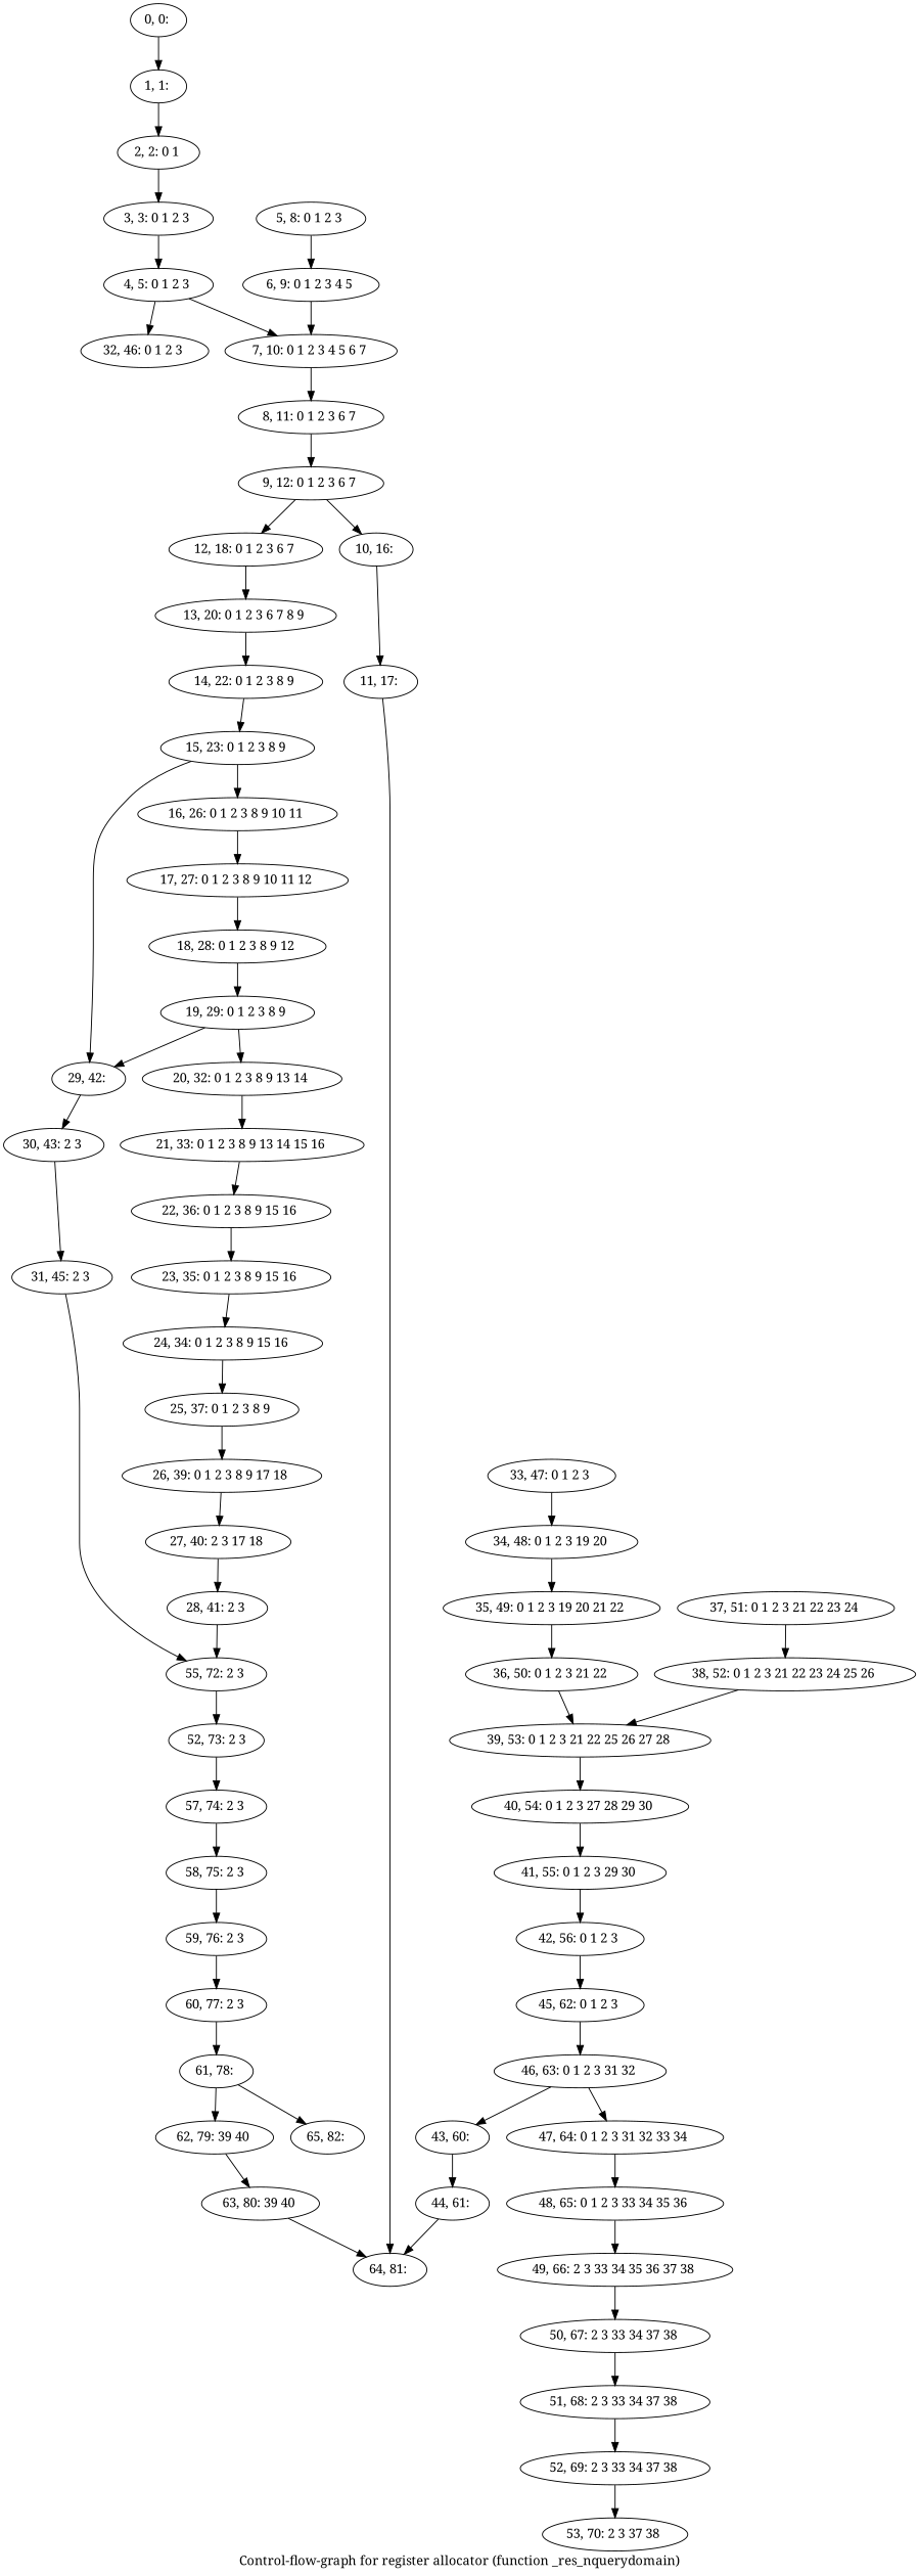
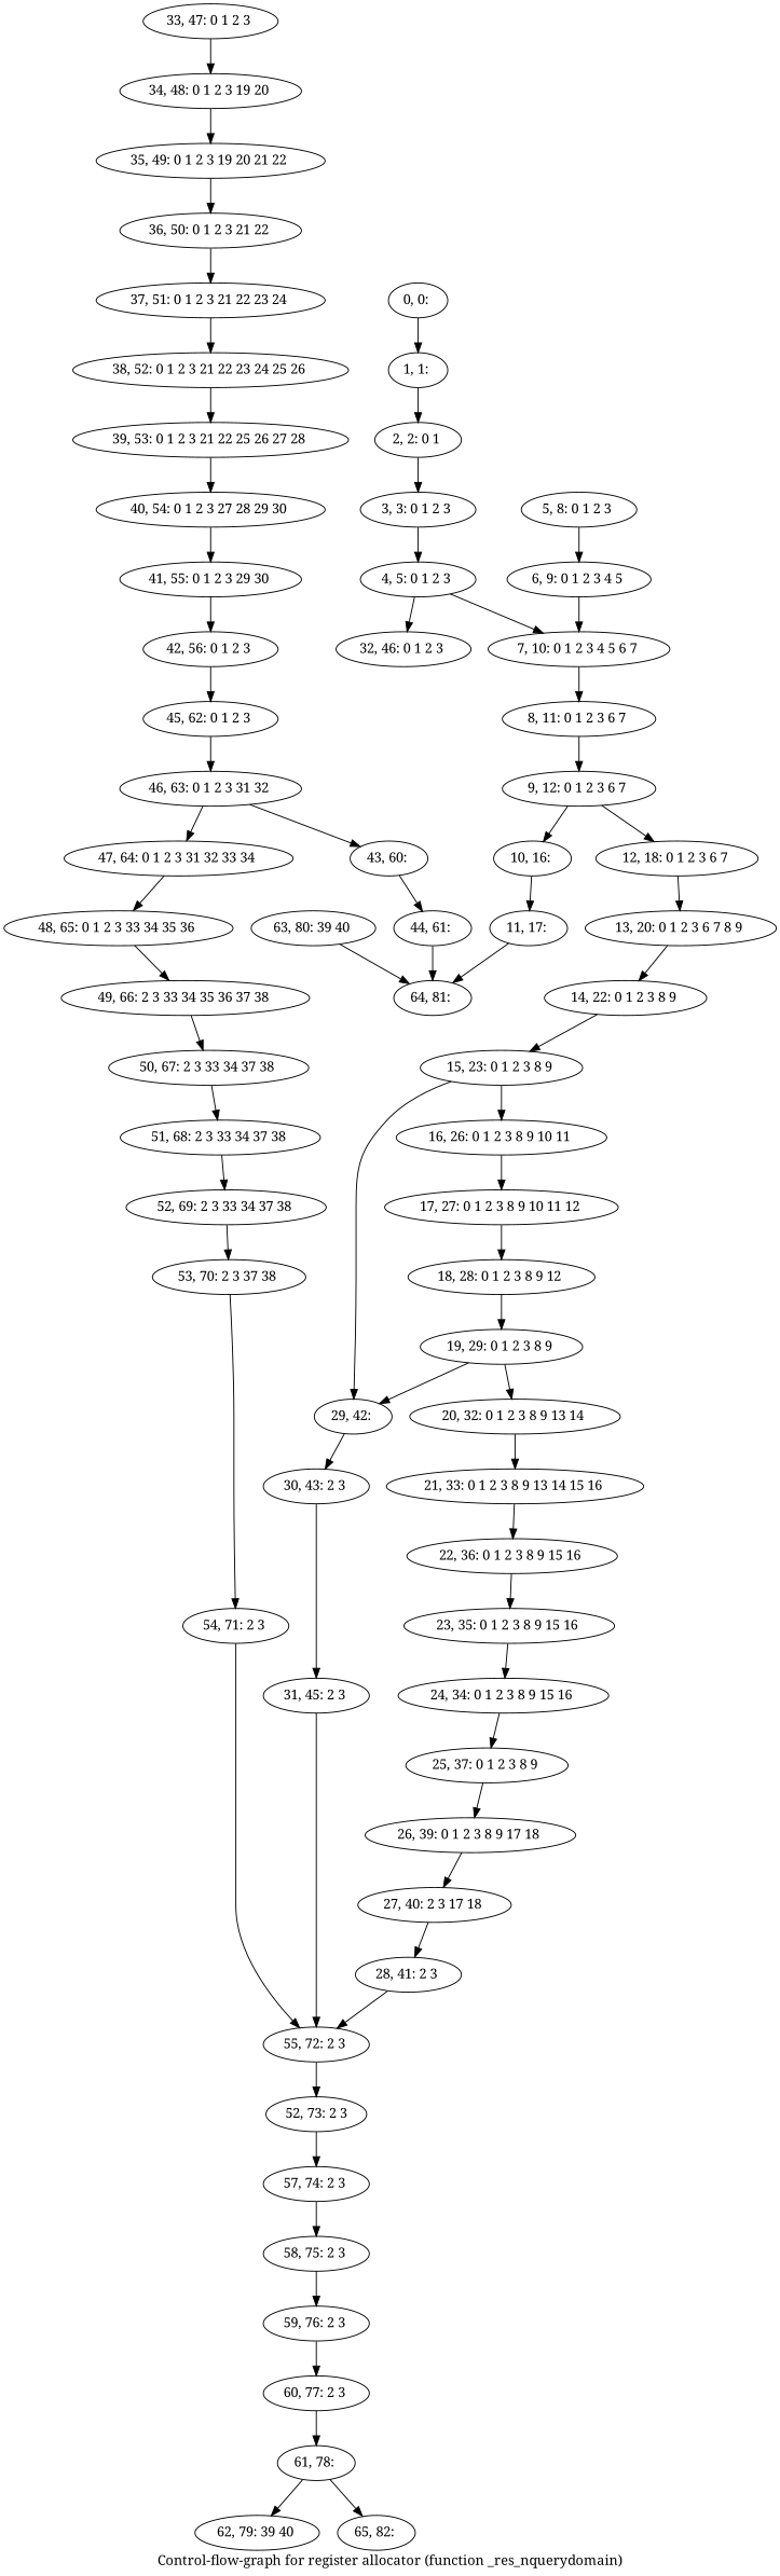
  digraph {
    fontname="Noto Serif"
    label="Control-flow-graph for register allocator (function _res_nquerydomain)"
    node [fontname="Noto Serif"]
    edge [fontname="Noto Serif"]
    n1 [label="0, 0: "]
    n2 [label="1, 1: "]
    n3 [label="2, 2: 0 1 "]
    n4 [label="3, 3: 0 1 2 3 "]
    n5 [label="4, 5: 0 1 2 3 "]
    n6 [label="32, 46: 0 1 2 3 "]
    n7 [label="7, 10: 0 1 2 3 4 5 6 7 "]
    n8 [label="5, 8: 0 1 2 3 "]
    n9 [label="6, 9: 0 1 2 3 4 5 "]
    n10 [label="8, 11: 0 1 2 3 6 7 "]
    n11 [label="9, 12: 0 1 2 3 6 7 "]
    n12 [label="10, 16: "]
    n13 [label="12, 18: 0 1 2 3 6 7 "]
    n14 [label="11, 17: "]
    n15 [label="13, 20: 0 1 2 3 6 7 8 9 "]
    n16 [label="64, 81: "]
    n17 [label="14, 22: 0 1 2 3 8 9 "]
    n18 [label="15, 23: 0 1 2 3 8 9 "]
    n19 [label="16, 26: 0 1 2 3 8 9 10 11 "]
    n20 [label="29, 42: "]
    n21 [label="17, 27: 0 1 2 3 8 9 10 11 12 "]
    n22 [label="30, 43: 2 3 "]
    n23 [label="18, 28: 0 1 2 3 8 9 12 "]
    n24 [label="19, 29: 0 1 2 3 8 9 "]
    n25 [label="20, 32: 0 1 2 3 8 9 13 14 "]
    n26 [label="21, 33: 0 1 2 3 8 9 13 14 15 16 "]
    n27 [label="22, 36: 0 1 2 3 8 9 15 16 "]
    n28 [label="23, 35: 0 1 2 3 8 9 15 16 "]
    n29 [label="24, 34: 0 1 2 3 8 9 15 16 "]
    n30 [label="25, 37: 0 1 2 3 8 9 "]
    n31 [label="26, 39: 0 1 2 3 8 9 17 18 "]
    n32 [label="27, 40: 2 3 17 18 "]
    n33 [label="28, 41: 2 3 "]
    n34 [label="55, 72: 2 3 "]
    n35 [label="52, 73: 2 3"]
    n36 [label="31, 45: 2 3 "]
    n37 [label="33, 47: 0 1 2 3 "]
    n38 [label="34, 48: 0 1 2 3 19 20 "]
    n39 [label="35, 49: 0 1 2 3 19 20 21 22 "]
    n40 [label="36, 50: 0 1 2 3 21 22 "]
    n41 [label="37, 51: 0 1 2 3 21 22 23 24 "]
    n42 [label="38, 52: 0 1 2 3 21 22 23 24 25 26 "]
    n43 [label="39, 53: 0 1 2 3 21 22 25 26 27 28 "]
    n44 [label="40, 54: 0 1 2 3 27 28 29 30 "]
    n45 [label="41, 55: 0 1 2 3 29 30 "]
    n46 [label="42, 56: 0 1 2 3 "]
    n47 [label="45, 62: 0 1 2 3 "]
    n48 [label="43, 60: "]
    n49 [label="44, 61: "]
    n50 [label="46, 63: 0 1 2 3 31 32 "]
    n51 [label="47, 64: 0 1 2 3 31 32 33 34 "]
    n52 [label="48, 65: 0 1 2 3 33 34 35 36 "]
    n53 [label="49, 66: 2 3 33 34 35 36 37 38 "]
    n54 [label="50, 67: 2 3 33 34 37 38 "]
    n55 [label="51, 68: 2 3 33 34 37 38 "]
    n56 [label="52, 69: 2 3 33 34 37 38 "]
    n57 [label="53, 70: 2 3 37 38 "]
+   n58 [label="54, 71: 2 3 "]
    n59 [label="57, 74: 2 3 "]
    n60 [label="58, 75: 2 3 "]
    n61 [label="59, 76: 2 3 "]
    n62 [label="60, 77: 2 3 "]
    n63 [label="61, 78: "]
    n64 [label="62, 79: 39 40 "]
    n65 [label="65, 82: "]
    n66 [label="63, 80: 39 40 "]
    n1 -> n2
    n2 -> n3
    n3 -> n4
    n4 -> n5
    n5 -> n6
    n5 -> n7
    n7 -> n10
    n8 -> n9
    n9 -> n7
    n10 -> n11
    n11 -> n12
    n11 -> n13
    n12 -> n14
    n13 -> n15
    n14 -> n16
    n15 -> n17
    n17 -> n18
    n18 -> n19
    n18 -> n20
    n19 -> n21
    n20 -> n22
    n21 -> n23
    n22 -> n36
    n23 -> n24
    n24 -> n20
    n24 -> n25
    n25 -> n26
    n26 -> n27
    n27 -> n28
    n28 -> n29
    n29 -> n30
    n30 -> n31
    n31 -> n32
    n32 -> n33
    n33 -> n34
    n34 -> n35
    n35 -> n59
    n36 -> n34
    n37 -> n38
    n38 -> n39
    n39 -> n40
-   n40 -> n43
+   n40 -> n41
    n41 -> n42
    n42 -> n43
    n43 -> n44
    n44 -> n45
    n45 -> n46
    n46 -> n47
    n47 -> n50
    n48 -> n49
    n49 -> n16
    n50 -> n48
    n50 -> n51
    n51 -> n52
    n52 -> n53
    n53 -> n54
    n54 -> n55
    n55 -> n56
    n56 -> n57
+   n57 -> n58
+   n58 -> n34
    n59 -> n60
    n60 -> n61
    n61 -> n62
    n62 -> n63
    n63 -> n64
    n63 -> n65
-   n64 -> n66
    n66 -> n16
  }
